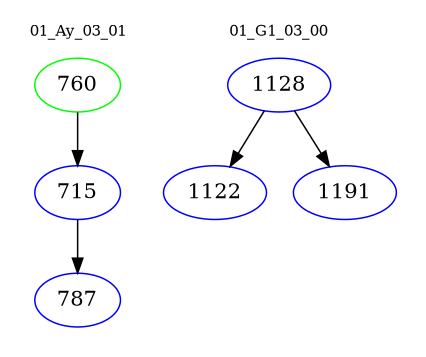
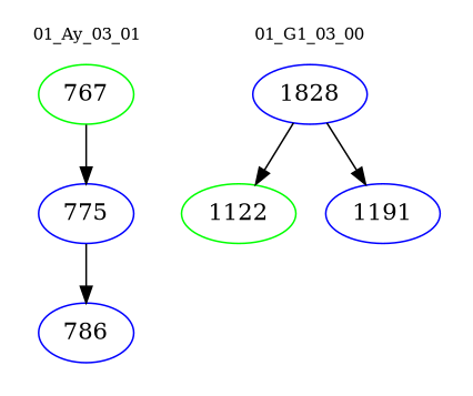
  digraph {
    node [color=blue]
    edge [color=black]
-   n1 [label=715]
-   n2 [color=green label=760]
-   n3 [label=787]
-   n4 [label=1128]
-   n5 [label=1122]
+   n1 [label=775]
+   n2 [color=green label=767]
+   n3 [label=786]
+   n4 [label=1828]
+   n5 [color=green label=1122]
    n6 [label=1191]
    subgraph cluster_1 {
      color=white
      fontsize=10
      label="01_Ay_03_01"
      n1
      n2
      n3
    }
    subgraph cluster_2 {
      color=white
      fontsize=10
      label="01_G1_03_00"
      n4
      n5
      n6
    }
    n1 -> n3
    n2 -> n1
    n4 -> n5
    n4 -> n6
  }
